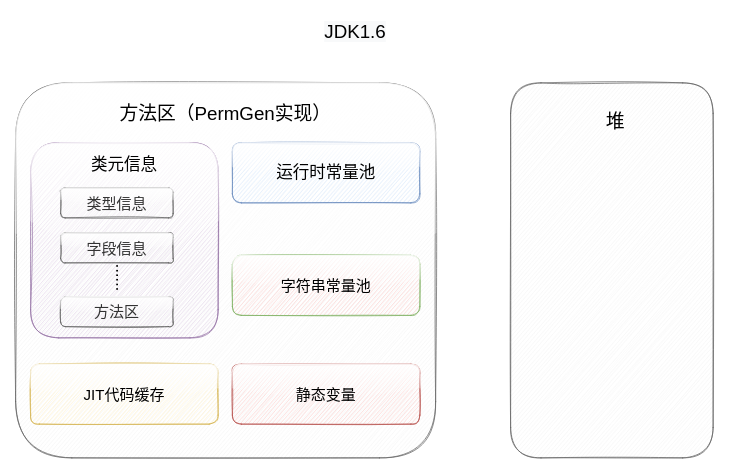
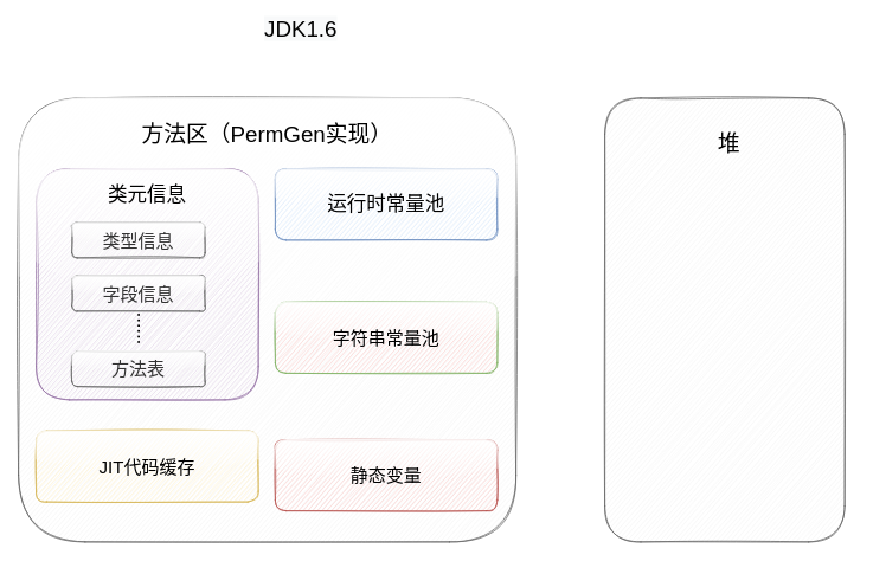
  <mxCell id="0" />
  <mxCell id="1" parent="0" />
  <mxCell id="2" value="" style="rounded=1;whiteSpace=wrap;html=1;fillColor=#f5f5f5;strokeColor=#666666;sketch=1;fontSize=20;fontColor=#333333;glass=1;shadow=0;" parent="1" vertex="1"><mxGeometry y="110" width="560" height="500" as="geometry" x="20" /></mxCell>
  <mxCell id="3" value="&lt;span style=&quot;color: rgba(0 , 0 , 0 , 0) ; font-family: monospace ; font-size: 0px&quot;&gt;%3CmxGraphModel%3E%3Croot%3E%3CmxCell%20id%3D%220%22%2F%3E%3CmxCell%20id%3D%221%22%20parent%3D%220%22%2F%3E%3CmxCell%20id%3D%222%22%20value%3D%22%E6%96%B9%E6%B3%95%E5%8C%BA%EF%BC%88PermGen%E5%AE%9E%E7%8E%B0%EF%BC%89%22%20style%3D%22text%3Bhtml%3D1%3BstrokeColor%3Dnone%3BfillColor%3Dnone%3Balign%3Dcenter%3BverticalAlign%3Dmiddle%3BwhiteSpace%3Dwrap%3Brounded%3D1%3BfontSize%3D25%3Bsketch%3D1%3Bglass%3D1%3Bshadow%3D0%3B%22%20vertex%3D%221%22%20parent%3D%221%22%3E%3CmxGeometry%20x%3D%22140%22%20y%3D%22250%22%20width%3D%22300%22%20height%3D%2220%22%20as%3D%22geometry%22%2F%3E%3C%2FmxCell%3E%3C%2Froot%3E%3C%2FmxGraphModel%3E&lt;/span&gt;" style="text;html=1;strokeColor=none;fillColor=none;align=center;verticalAlign=middle;whiteSpace=wrap;rounded=1;fontSize=25;sketch=1;glass=1;shadow=0;" parent="1" vertex="1"><mxGeometry x="160" y="140" width="280" height="20" as="geometry" /></mxCell>
  <mxCell id="4" value="" style="rounded=1;whiteSpace=wrap;html=1;fillColor=#dae8fc;strokeColor=#6c8ebf;sketch=1;fontSize=20;glass=1;shadow=0;" parent="1" vertex="1"><mxGeometry x="309" y="190" width="250" height="80" as="geometry" /></mxCell>
  <mxCell id="5" value="运行时常量池" style="text;html=1;strokeColor=none;fillColor=none;align=center;verticalAlign=middle;whiteSpace=wrap;rounded=1;fontSize=22;sketch=1;glass=1;shadow=0;" parent="1" vertex="1"><mxGeometry x="294" y="220" width="280" height="20" as="geometry" /></mxCell>
- <mxCell id="6" value="静态变量" style="rounded=1;whiteSpace=wrap;html=1;fillColor=#f8cecc;strokeColor=#b85450;sketch=1;fontSize=20;glass=1;shadow=0;" parent="1" vertex="1"><mxGeometry x="309" y="485" width="250" height="80" as="geometry" /></mxCell>
+ <mxCell id="6" value="静态变量" style="rounded=1;whiteSpace=wrap;html=1;fillColor=#f8cecc;strokeColor=#b85450;sketch=1;fontSize=20;glass=1;shadow=0;" parent="1" vertex="1"><mxGeometry x="309" y="495" width="250" height="80" as="geometry" /></mxCell>
  <mxCell id="7" value="JIT代码缓存" style="rounded=1;whiteSpace=wrap;html=1;fillColor=#fff2cc;strokeColor=#d6b656;sketch=1;fontSize=20;glass=1;shadow=0;" parent="1" vertex="1"><mxGeometry x="40" y="485" width="250" height="80" as="geometry" /></mxCell>
  <mxCell id="8" value="" style="rounded=1;whiteSpace=wrap;html=1;fillColor=#e1d5e7;strokeColor=#9673a6;sketch=1;fontSize=20;glass=1;shadow=0;" parent="1" vertex="1"><mxGeometry x="40" y="190" width="250" height="260" as="geometry" /></mxCell>
  <mxCell id="9" value="类元信息" style="text;html=1;strokeColor=none;fillColor=none;align=center;verticalAlign=middle;whiteSpace=wrap;rounded=1;fontSize=22;sketch=1;glass=1;shadow=0;" parent="1" vertex="1"><mxGeometry x="25" y="210" width="280" height="20" as="geometry" /></mxCell>
  <mxCell id="10" value="类型信息" style="rounded=1;whiteSpace=wrap;html=1;fillColor=#f5f5f5;strokeColor=#666666;sketch=1;fontSize=20;fontColor=#333333;glass=1;shadow=0;" parent="1" vertex="1"><mxGeometry x="80" y="250" width="150" height="40" as="geometry" /></mxCell>
  <mxCell id="11" value="字段信息" style="rounded=1;whiteSpace=wrap;html=1;fillColor=#f5f5f5;strokeColor=#666666;sketch=1;fontSize=20;fontColor=#333333;glass=1;shadow=0;" parent="1" vertex="1"><mxGeometry x="80" y="310" width="150" height="40" as="geometry" /></mxCell>
- <mxCell id="12" value="方法区" style="rounded=1;whiteSpace=wrap;html=1;fillColor=#f5f5f5;strokeColor=#666666;sketch=1;fontSize=20;fontColor=#333333;glass=1;shadow=0;" parent="1" vertex="1"><mxGeometry x="80" y="395" width="150" height="40" as="geometry" /></mxCell>
+ <mxCell id="12" value="方法表" style="rounded=1;whiteSpace=wrap;html=1;fillColor=#f5f5f5;strokeColor=#666666;sketch=1;fontSize=20;fontColor=#333333;glass=1;shadow=0;" parent="1" vertex="1"><mxGeometry x="80" y="395" width="150" height="40" as="geometry" /></mxCell>
  <mxCell id="13" value="......" style="text;html=1;strokeColor=none;fillColor=none;align=center;verticalAlign=middle;whiteSpace=wrap;rounded=1;fontSize=22;horizontal=0;sketch=1;glass=1;shadow=0;" parent="1" vertex="1"><mxGeometry x="130" y="360" width="40" height="20" as="geometry" /></mxCell>
  <mxCell id="14" value="字符串常量池" style="rounded=1;whiteSpace=wrap;html=1;fillColor=#f8cecc;strokeColor=#82b366;sketch=1;fontSize=20;glass=1;shadow=0;" vertex="1" parent="1"><mxGeometry x="309" y="340" width="250" height="80" as="geometry" /></mxCell>
  <mxCell id="15" value="" style="rounded=1;whiteSpace=wrap;html=1;fillColor=#f5f5f5;strokeColor=#666666;sketch=1;fontSize=20;fontColor=#333333;" vertex="1" parent="1"><mxGeometry x="680" y="110" width="270" height="500" as="geometry" /></mxCell>
  <mxCell id="16" value="堆" style="text;html=1;strokeColor=none;fillColor=none;align=center;verticalAlign=middle;whiteSpace=wrap;rounded=0;fontSize=25;" vertex="1" parent="1"><mxGeometry x="680" y="150" width="280" height="20" as="geometry" /></mxCell>
  <mxCell id="17" value="方法区（PermGen实现）" style="text;html=1;strokeColor=none;fillColor=none;align=center;verticalAlign=middle;whiteSpace=wrap;rounded=1;fontSize=25;sketch=1;glass=1;shadow=0;" vertex="1" parent="1"><mxGeometry x="150" y="140" width="300" height="20" as="geometry" /></mxCell>
- <mxCell id="18" value="&lt;span style=&quot;color: rgb(0 , 0 , 0) ; font-family: &amp;#34;helvetica&amp;#34; ; font-size: 25px ; font-style: normal ; font-weight: 400 ; letter-spacing: normal ; text-align: center ; text-indent: 0px ; text-transform: none ; word-spacing: 0px ; background-color: rgb(248 , 249 , 250) ; display: inline ; float: none&quot;&gt;JDK1.6&lt;/span&gt;" style="text;whiteSpace=wrap;html=1;" vertex="1" parent="1"><mxGeometry x="430" y="20" width="110" height="30" as="geometry" /></mxCell>
+ <mxCell id="18" value="&lt;span style=&quot;color: rgb(0 , 0 , 0) ; font-family: &amp;#34;helvetica&amp;#34; ; font-size: 25px ; font-style: normal ; font-weight: 400 ; letter-spacing: normal ; text-align: center ; text-indent: 0px ; text-transform: none ; word-spacing: 0px ; background-color: rgb(248 , 249 , 250) ; display: inline ; float: none&quot;&gt;JDK1.6&lt;/span&gt;" style="text;whiteSpace=wrap;html=1;" vertex="1" parent="1"><mxGeometry x="295" y="10" width="110" height="30" as="geometry" /></mxCell>
